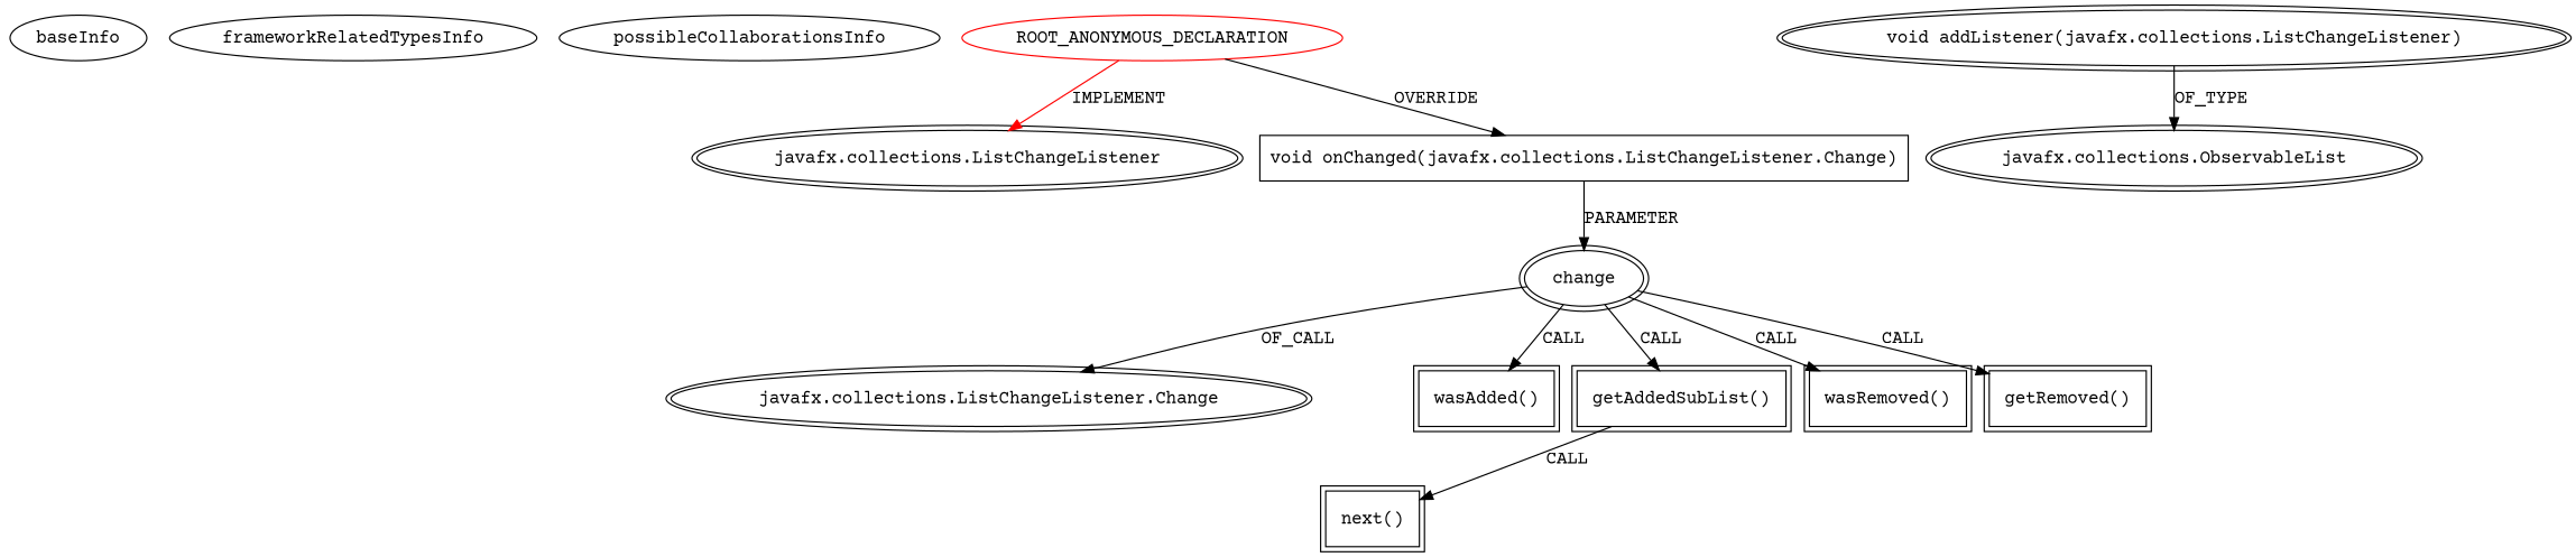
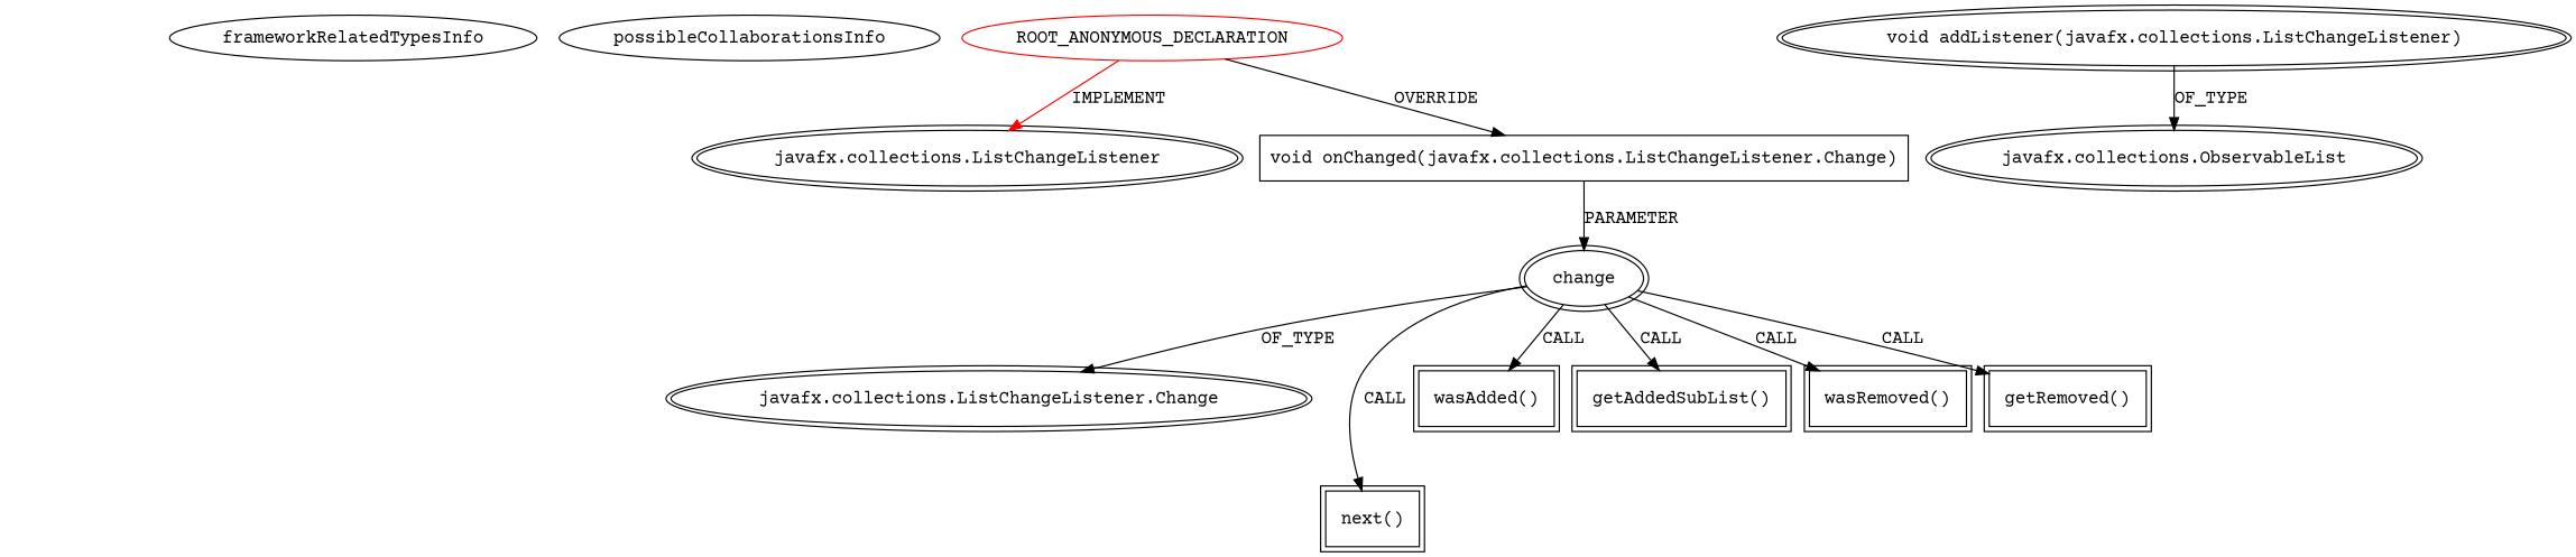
  digraph {
    fontname="Courier Prime"
    node [fontname="Courier Prime" isFrameworkType=true vertexType=INSIDE_CALL peripheries=2]
    edge [fontname="Courier Prime"]
-   baseInfo [category=extension_graph graphId=1391 isAnonymous=true possibleRelation=false isFrameworkType="" vertexType="" peripheries=""]
    frameworkRelatedTypesInfo [0="javafx.collections.ListChangeListener" isFrameworkType="" vertexType="" peripheries=""]
    possibleCollaborationsInfo [isFrameworkType="" vertexType="" peripheries=""]
    n4 [color=red isFrameworkType=false label=ROOT_ANONYMOUS_DECLARATION vertexType=ROOT_ANONYMOUS_DECLARATION peripheries=""]
    n5 [label="javafx.collections.ListChangeListener" vertexType=FRAMEWORK_INTERFACE_TYPE]
    n6 [isFrameworkType=false label="void onChanged(javafx.collections.ListChangeListener.Change)" shape=box vertexType=OVERRIDING_METHOD_DECLARATION peripheries=""]
    n7 [label=change vertexType=PARAMETER_DECLARATION]
    n8 [label="void addListener(javafx.collections.ListChangeListener)" vertexType=OUTSIDE_CALL]
    n9 [label="javafx.collections.ObservableList" vertexType=FRAMEWORK_INTERFACE_TYPE]
    n10 [label="javafx.collections.ListChangeListener.Change" vertexType=FRAMEWORK_CLASS_TYPE]
    n11 [label="next()" shape=box]
    n12 [label="wasAdded()" shape=box]
    n13 [label="getAddedSubList()" shape=box]
    n14 [label="wasRemoved()" shape=box]
    n15 [label="getRemoved()" shape=box]
    n4 -> n5 [color=red label=IMPLEMENT]
    n4 -> n6 [label=OVERRIDE]
    n6 -> n7 [label=PARAMETER]
-   n7 -> n10 [label=OF_CALL]
-   n13 -> n11 [label=CALL]
+   n7 -> n10 [label=OF_TYPE]
+   n7 -> n11 [label=CALL]
    n7 -> n12 [label=CALL]
    n7 -> n13 [label=CALL]
    n7 -> n14 [label=CALL]
    n7 -> n15 [label=CALL]
    n8 -> n9 [label=OF_TYPE]
  }
